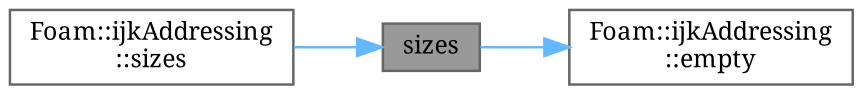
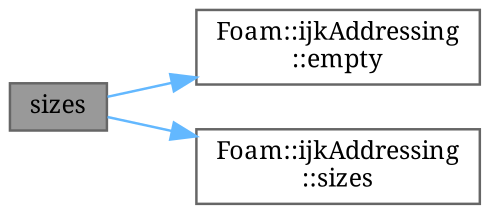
  digraph {
    fontname="Noto Serif"
    rankdir=LR
    node [color=grey40 fillcolor=white fontname="Noto Serif" fontsize=10 shape=box style=filled]
    edge [color=steelblue1 fontname="Noto Serif" fontsize=10 labelfontname=Helvetica labelfontsize=10 style=solid]
    n1 [color=gray40 fillcolor=grey60 fontcolor=black height=0.2 label=sizes width=0.4]
    n2 [height=0.2 label="Foam::ijkAddressing\l::empty" width=0.4]
    n3 [height=0.2 label="Foam::ijkAddressing\l::sizes" width=0.4]
    n1 -> n2
-   n3 -> n1
+   n1 -> n3
  }
